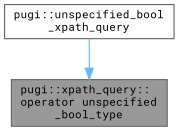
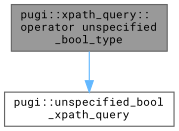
  digraph {
    rankdir=TB
    fontname="Roboto Mono"
    node [fontname="Roboto Mono" fontsize=10 shape=box style=filled]
    n1 [color=gray40 fillcolor=grey60 fontcolor=black height=0.2 label="pugi::xpath_query::\loperator unspecified\l_bool_type" width=0.4]
    n2 [color=grey40 fillcolor=white height=0.2 label="pugi::unspecified_bool\l_xpath_query" width=0.4]
-   n2 -> n1 [color=steelblue1 fontname="Roboto Mono" fontsize=10 labelfontname=Helvetica labelfontsize=10 style=solid]
+   n1 -> n2 [color=steelblue1 fontname="Roboto Mono" fontsize=10 labelfontname=Helvetica labelfontsize=10 style=solid]
  }
